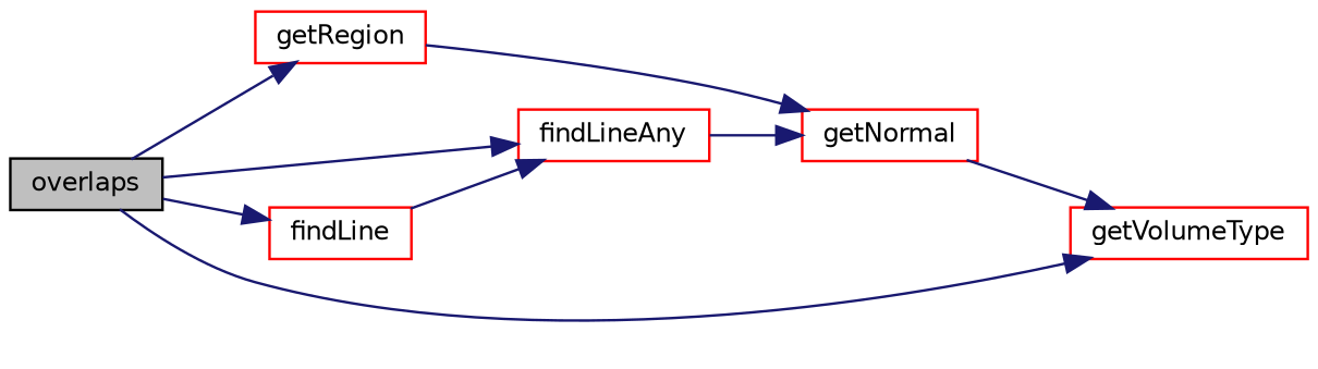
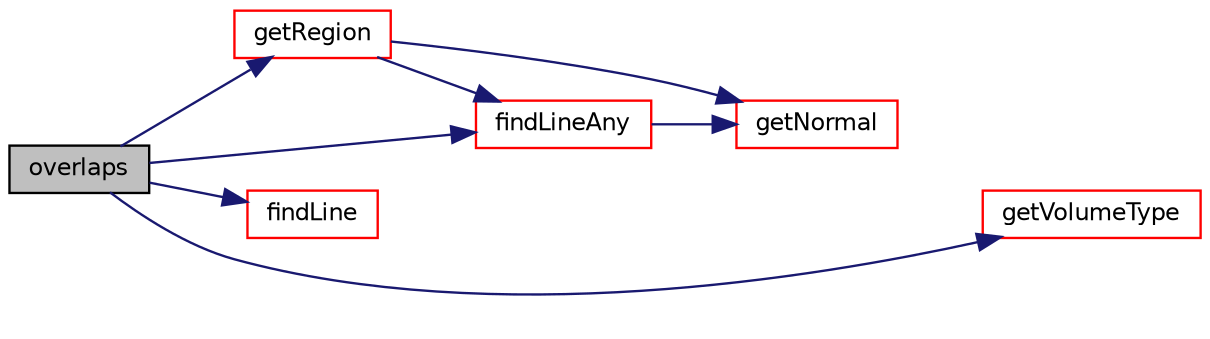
  digraph {
    rankdir=LR
    node [color=red fontname=Helvetica fontsize=10 shape=record]
    edge [color=midnightblue fontname=Helvetica fontsize=10 labelfontname=Helvetica labelfontsize=10 style=solid]
    n1 [color=black fillcolor=grey75 fontcolor=black height=0.2 label=overlaps style=filled width=0.4]
    n2 [height=0.2 label=findLine width=0.4]
    n3 [height=0.2 label=findLineAny width=0.4]
    n4 [height=0.2 label=getVolumeType width=0.4]
    n5 [height=0.2 label=getRegion width=0.4]
    n6 [height=0.2 label=getNormal width=0.4]
    n1 -> n2
    n1 -> n3
    n1 -> n4
    n1 -> n5
-   n2 -> n3
+   n5 -> n3
    n3 -> n6
    n5 -> n6
-   n6 -> n4
  }
